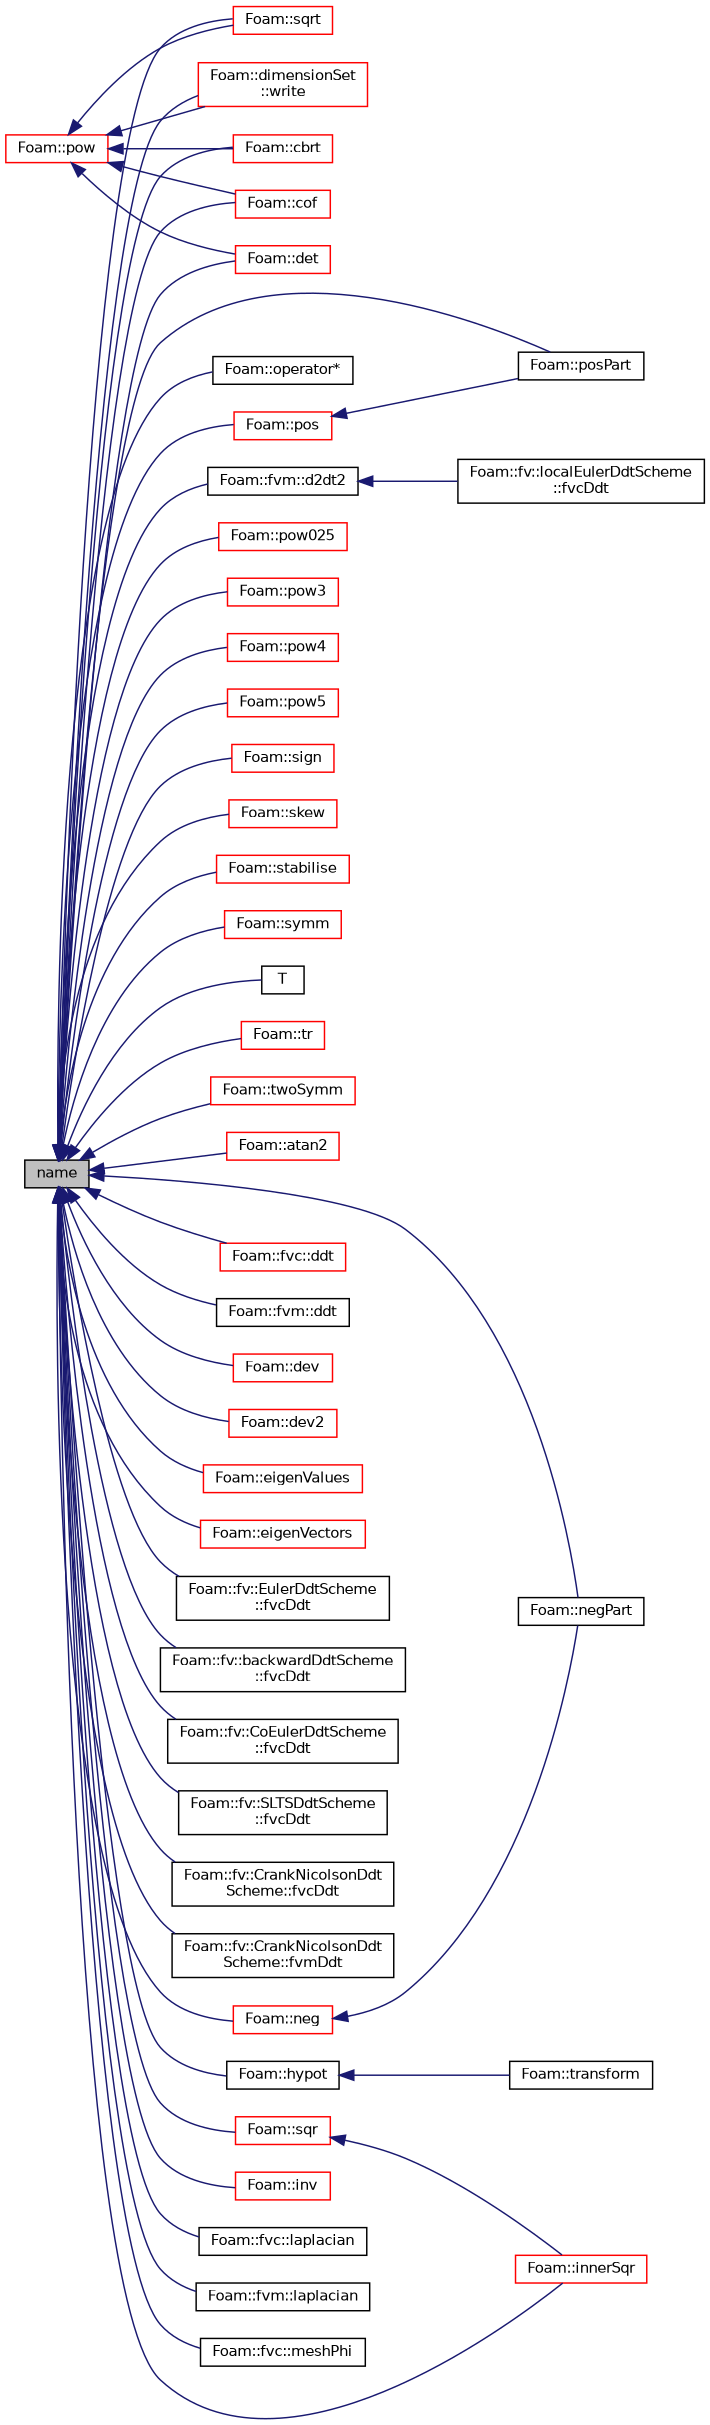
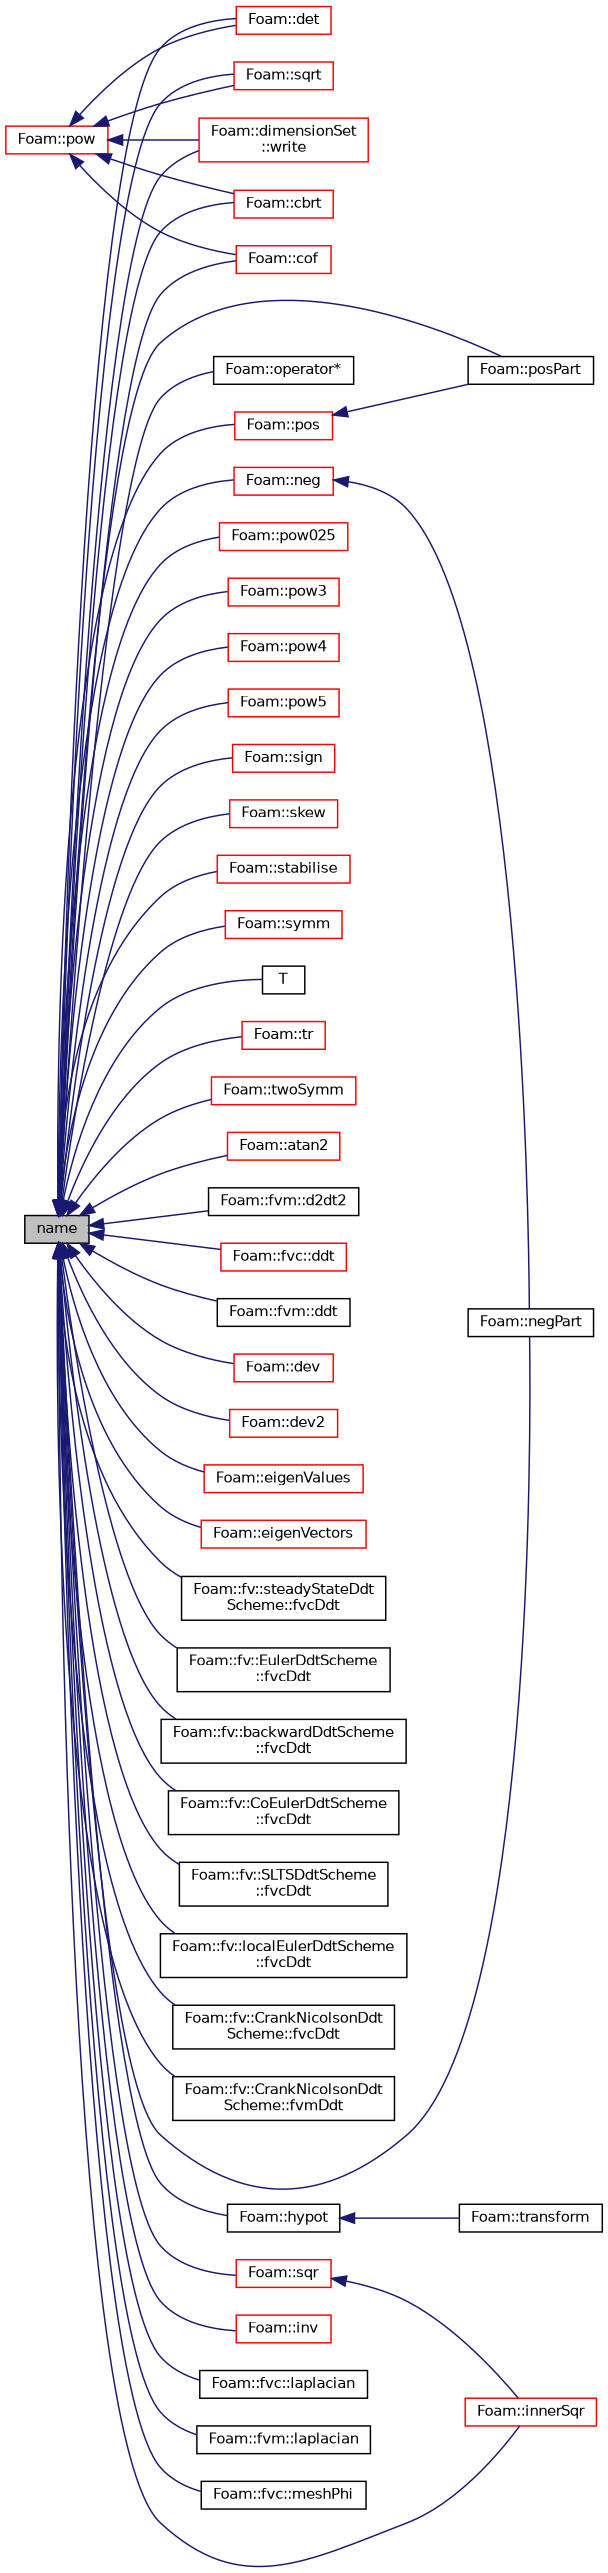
  digraph {
    rankdir=LR
    node [color=red fontname=Helvetica fontsize=10 shape=record]
    edge [color=midnightblue dir=back fontname=Helvetica fontsize=10 labelfontname=Helvetica labelfontsize=10 style=solid]
    n1 [color=black fillcolor=grey75 fontcolor=black height=0.2 label=name style=filled width=0.4]
    n2 [height=0.2 label="Foam::atan2" width=0.4]
    n3 [height=0.2 label="Foam::cbrt" width=0.4]
    n4 [height=0.2 label="Foam::cof" width=0.4]
    n5 [color=black height=0.2 label="Foam::fvm::d2dt2" width=0.4]
    n6 [height=0.2 label="Foam::fvc::ddt" width=0.4]
    n7 [color=black height=0.2 label="Foam::fvm::ddt" width=0.4]
    n8 [height=0.2 label="Foam::det" width=0.4]
    n9 [height=0.2 label="Foam::dev" width=0.4]
    n10 [height=0.2 label="Foam::dev2" width=0.4]
    n11 [height=0.2 label="Foam::eigenValues" width=0.4]
    n12 [height=0.2 label="Foam::eigenVectors" width=0.4]
+   n13 [color=black height=0.2 label="Foam::fv::steadyStateDdt\lScheme::fvcDdt" width=0.4]
    n14 [color=black height=0.2 label="Foam::fv::EulerDdtScheme\l::fvcDdt" width=0.4]
    n15 [color=black height=0.2 label="Foam::fv::backwardDdtScheme\l::fvcDdt" width=0.4]
    n16 [color=black height=0.2 label="Foam::fv::CoEulerDdtScheme\l::fvcDdt" width=0.4]
    n17 [color=black height=0.2 label="Foam::fv::SLTSDdtScheme\l::fvcDdt" width=0.4]
    n18 [color=black height=0.2 label="Foam::fv::localEulerDdtScheme\l::fvcDdt" width=0.4]
    n19 [color=black height=0.2 label="Foam::fv::CrankNicolsonDdt\lScheme::fvcDdt" width=0.4]
    n20 [color=black height=0.2 label="Foam::fv::CrankNicolsonDdt\lScheme::fvmDdt" width=0.4]
    n21 [color=black height=0.2 label="Foam::hypot" width=0.4]
    n22 [height=0.2 label="Foam::innerSqr" width=0.4]
    n23 [height=0.2 label="Foam::inv" width=0.4]
    n24 [color=black height=0.2 label="Foam::fvc::laplacian" width=0.4]
    n25 [color=black height=0.2 label="Foam::fvm::laplacian" width=0.4]
    n26 [color=black height=0.2 label="Foam::fvc::meshPhi" width=0.4]
    n27 [height=0.2 label="Foam::neg" width=0.4]
    n28 [color=black height=0.2 label="Foam::negPart" width=0.4]
    n29 [color=black height=0.2 label="Foam::operator*" width=0.4]
    n30 [height=0.2 label="Foam::pos" width=0.4]
    n31 [color=black height=0.2 label="Foam::posPart" width=0.4]
    n32 [height=0.2 label="Foam::sqrt" width=0.4]
    n33 [height=0.2 label="Foam::dimensionSet\l::write" width=0.4]
    n34 [height=0.2 label="Foam::pow025" width=0.4]
    n35 [height=0.2 label="Foam::pow3" width=0.4]
    n36 [height=0.2 label="Foam::pow4" width=0.4]
    n37 [height=0.2 label="Foam::pow5" width=0.4]
    n38 [height=0.2 label="Foam::sign" width=0.4]
    n39 [height=0.2 label="Foam::skew" width=0.4]
    n40 [height=0.2 label="Foam::sqr" width=0.4]
    n41 [height=0.2 label="Foam::stabilise" width=0.4]
    n42 [height=0.2 label="Foam::symm" width=0.4]
    n43 [color=black height=0.2 label=T width=0.4]
    n44 [height=0.2 label="Foam::tr" width=0.4]
    n45 [height=0.2 label="Foam::twoSymm" width=0.4]
    n46 [color=black height=0.2 label="Foam::transform" width=0.4]
    n47 [height=0.2 label="Foam::pow" width=0.4]
    n1 -> n2
    n1 -> n3
    n1 -> n4
    n1 -> n5
    n1 -> n6
    n1 -> n7
    n1 -> n8
    n1 -> n9
    n1 -> n10
    n1 -> n11
    n1 -> n12
+   n1 -> n13
    n1 -> n14
    n1 -> n15
    n1 -> n16
    n1 -> n17
-   n5 -> n18
+   n1 -> n18
    n1 -> n19
    n1 -> n20
    n1 -> n21
    n1 -> n22
    n1 -> n23
    n1 -> n24
    n1 -> n25
    n1 -> n26
    n1 -> n27
    n1 -> n28
    n1 -> n29
    n1 -> n30
    n1 -> n31
    n1 -> n32
    n1 -> n33
    n1 -> n34
    n1 -> n35
    n1 -> n36
    n1 -> n37
    n1 -> n38
    n1 -> n39
    n1 -> n40
    n1 -> n41
    n1 -> n42
    n1 -> n43
    n1 -> n44
    n1 -> n45
    n21 -> n46
    n27 -> n28
    n30 -> n31
    n40 -> n22
    n47 -> n3
    n47 -> n4
    n47 -> n8
    n47 -> n32
    n47 -> n33
  }
